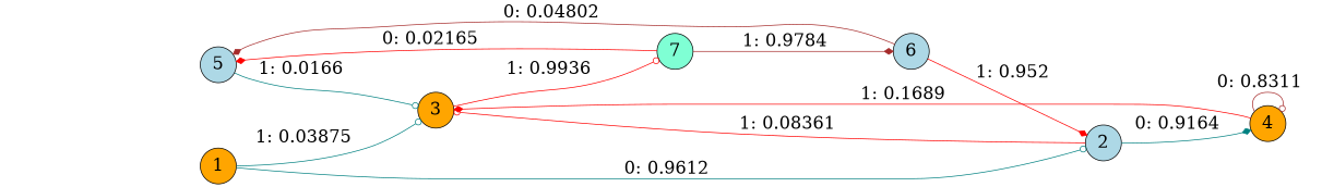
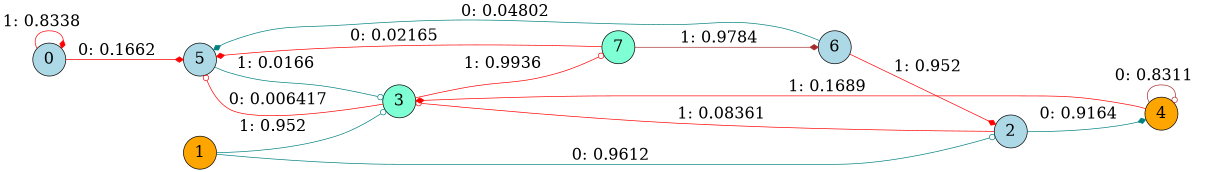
  digraph {
    rankdir=LR
    node [fillcolor=lightblue fontsize=24 shape=circle style=filled]
    edge [arrowhead=diamond color=red fontsize=24]
+   0
    5
-   3 [fillcolor=orange]
+   3 [fillcolor=aquamarine]
    7 [fillcolor=aquamarine]
    1 [fillcolor=orange]
    2
    4 [fillcolor=orange]
    6
+   0 -> 0 [label="1: 0.8338   "]
+   0 -> 5 [label="0: 0.1662   "]
    5 -> 3 [arrowhead=odot color=teal label="1: 0.0166   "]
+   3 -> 5 [arrowhead=odot label="0: 0.006417  "]
    3 -> 7 [arrowhead=odot label="1: 0.9936   "]
    7 -> 5 [label="0: 0.02165  "]
    7 -> 6 [color=brown label="1: 0.9784   "]
-   1 -> 3 [arrowhead=odot color=teal label="1: 0.03875  "]
+   1 -> 3 [arrowhead=odot color=teal label="1: 0.952    "]
    1 -> 2 [arrowhead=odot color=teal label="0: 0.9612   "]
    2 -> 3 [arrowhead=odot label="1: 0.08361  "]
    2 -> 4 [color=teal label="0: 0.9164   "]
    4 -> 3 [label="1: 0.1689   "]
    4 -> 4 [arrowhead=odot color=brown label="0: 0.8311   "]
-   6 -> 5 [color=brown label="0: 0.04802  "]
+   6 -> 5 [color=teal label="0: 0.04802  "]
    6 -> 2 [label="1: 0.952    "]
  }
